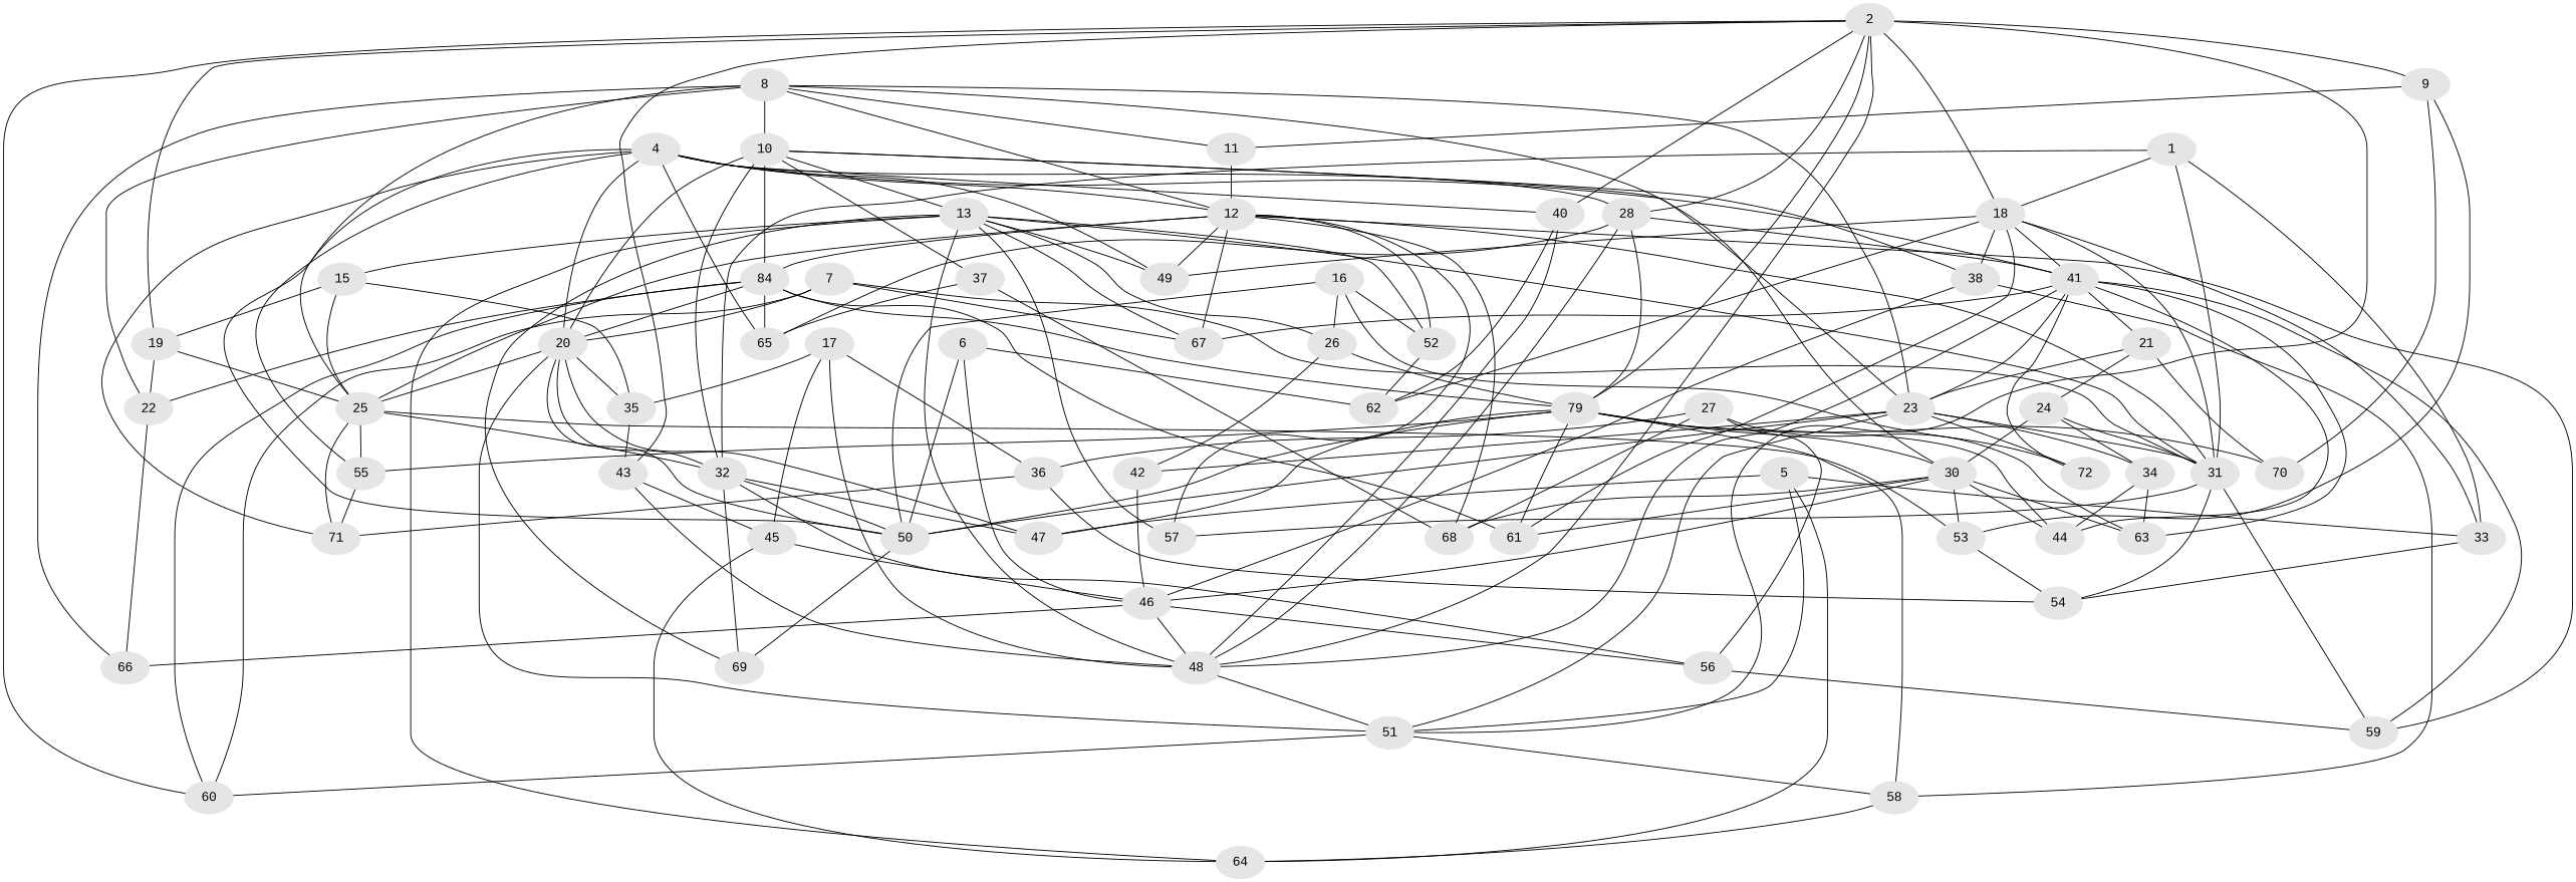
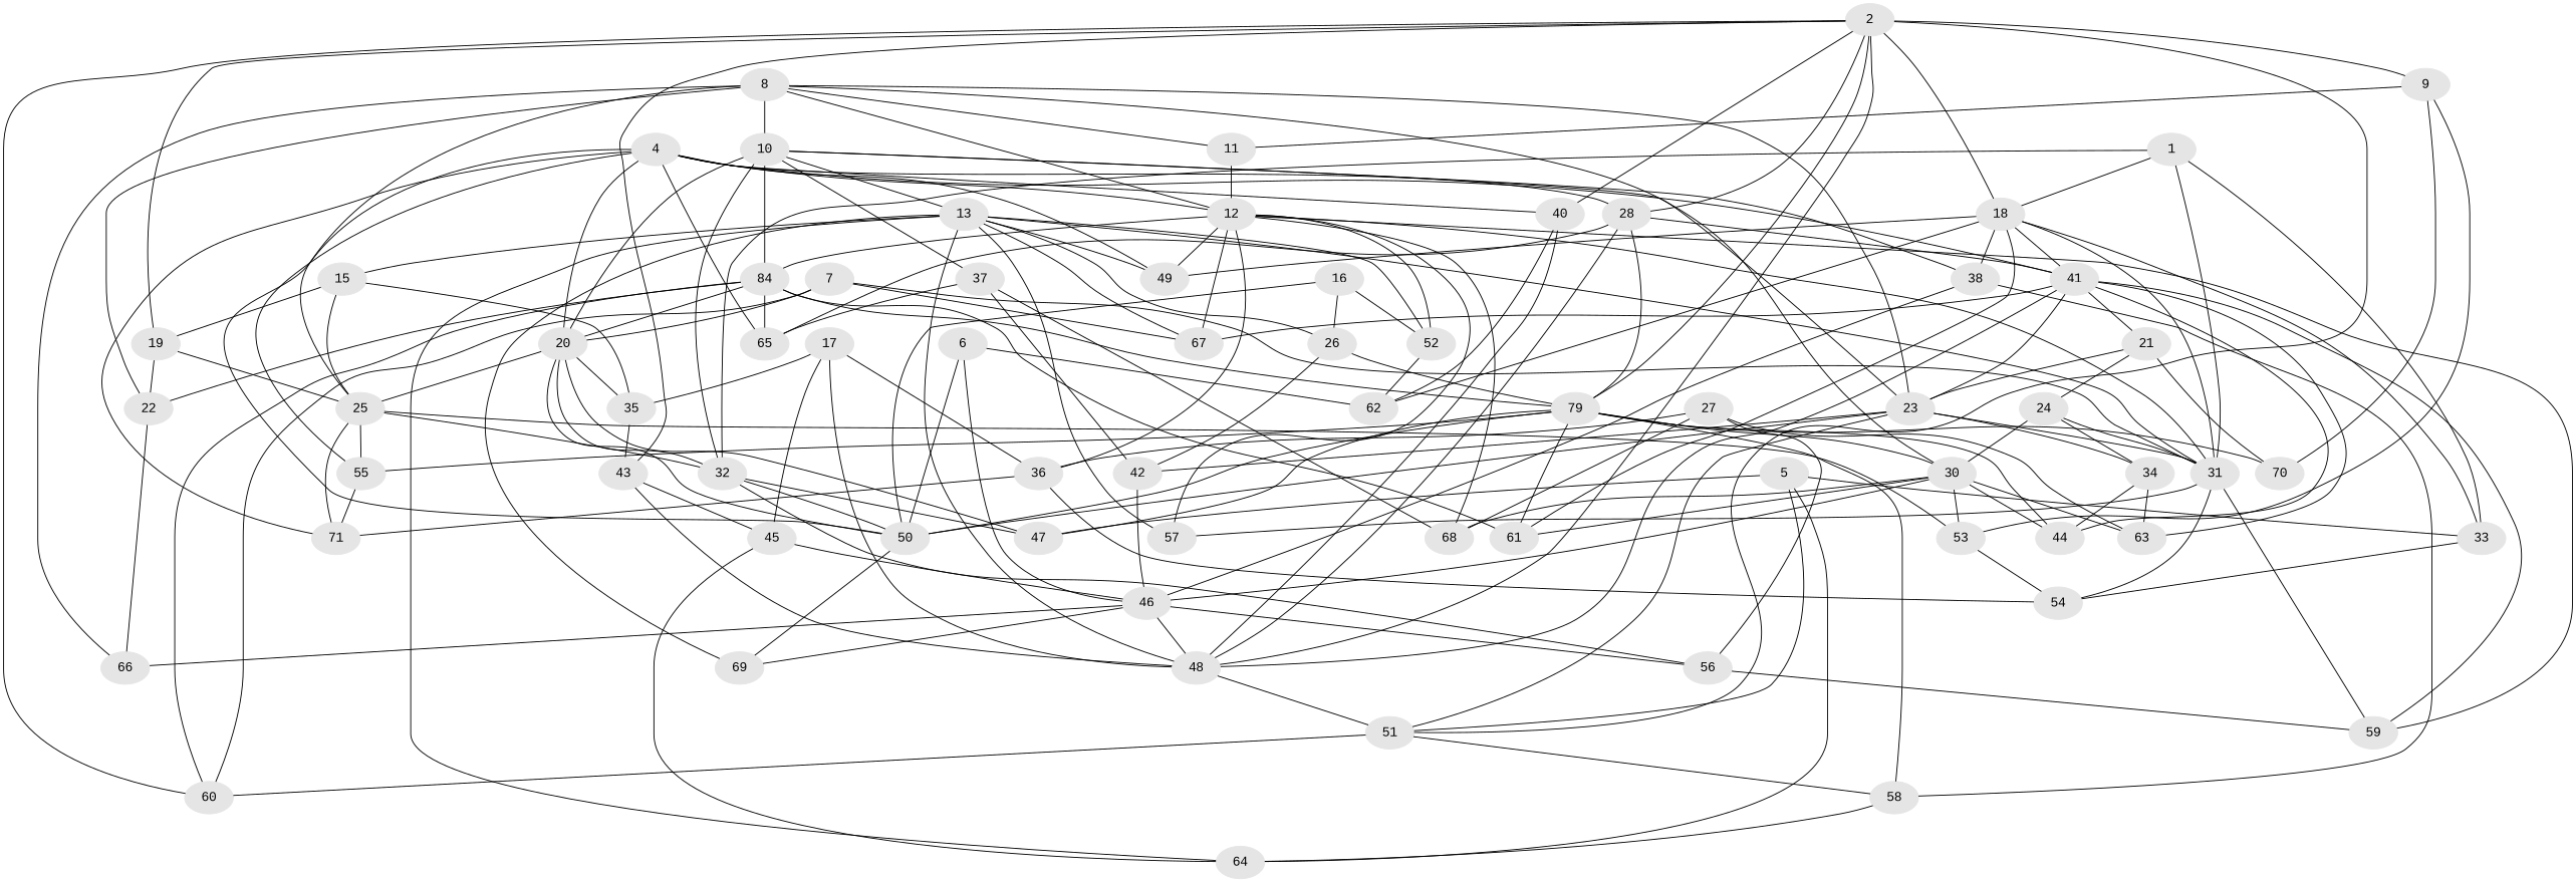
  graph {
    fontname="Liberation Mono"
    node [color=gray90 fontname="Liberation Mono" style=filled]
    edge [fontname="Liberation Mono" weight=1.0]
    1
    18
    31
    32
    33
    41
    49
    62
    38
    61
    57
    59
    54
    50
    47
    56
    2
    9
    19
    28
    n21 [label=79]
    40
    43
    48
    51
    60
    11
    53
    70
    22
    25
    65
    55
    30
    44
    58
    45
    n38 [label=84]
    20
    4
    12
    71
    67
    52
    68
    35
    21
-   72
    63
    69
    5
    64
    6
    46
    66
    7
    8
    10
    23
    13
    37
    34
    42
    15
    26
    24
    16
    17
    36
    27
    1 -- 18
    1 -- 31
    1 -- 32
    1 -- 33
    18 -- 31
    18 -- 33
    18 -- 41
    18 -- 49
    18 -- 62
    18 -- 38
    18 -- 61
    31 -- 57
    31 -- 59
    31 -- 54
    32 -- 50
    32 -- 47
    32 -- 56
    33 -- 54
    41 -- 59
    41 -- 48
    41 -- 44
    41 -- 67
    41 -- 21
-   41 -- 72
    41 -- 63
    38 -- 58
    38 -- 46
    50 -- 69
    56 -- 59
    2 -- 18 [weight=2.0]
    2 -- 9
    2 -- 19
    2 -- 28
    2 -- n21
    2 -- 40
    2 -- 43
    2 -- 48
    2 -- 51
    2 -- 60
    9 -- 11
    9 -- 53
    9 -- 70
    19 -- 22
    19 -- 25
    28 -- 41
    28 -- n21
    28 -- 48
    28 -- 65
    n21 -- 61
    n21 -- 50
    n21 -- 47
    n21 -- 70
    n21 -- 55
    n21 -- 30
    n21 -- 44
    n21 -- 58
    40 -- 62
    40 -- 48
    43 -- 48
    43 -- 45
    48 -- 51
    51 -- 60
    51 -- 58
    11 -- 12
    53 -- 54
    22 -- 66
    25 -- 32 [weight=2.0]
    25 -- 53
    25 -- 55
    25 -- 71
    55 -- 71
    30 -- 61
    30 -- 53
    30 -- 44
    30 -- 68
    30 -- 63
    30 -- 46 [weight=3.0]
    58 -- 64
    45 -- 64
    45 -- 46
    n38 -- 61
    n38 -- n21
    n38 -- 60
    n38 -- 22
    n38 -- 65
    n38 -- 20
    20 -- 32
    20 -- 50
    20 -- 47
-   20 -- 51 [weight=2.0]
    20 -- 25 [weight=2.0]
    20 -- 35
    4 -- 41
    4 -- 49
    4 -- 50
    4 -- 28
    4 -- 40
    4 -- 65
    4 -- 55
    4 -- 20
    4 -- 12
    4 -- 71
    12 -- 31
    12 -- 49
    12 -- 57
    12 -- 59
-   12 -- 25
+   12 -- 36
    12 -- n38
    12 -- 67
    12 -- 52
    12 -- 68
    52 -- 62
    35 -- 43
    21 -- 70
    21 -- 23
    21 -- 24
    5 -- 33
    5 -- 47
    5 -- 51
    5 -- 64
    6 -- 62
    6 -- 50
    6 -- 46
    46 -- 56
    46 -- 48
-   32 -- 69 [weight=2.0]
+   46 -- 69 [weight=2.0]
    46 -- 66
    7 -- 31
    7 -- 60
    7 -- 20
    7 -- 67
    8 -- 11
    8 -- 22
    8 -- 25 [weight=2.0]
    8 -- 30
    8 -- 12
    8 -- 66
    8 -- 10
    8 -- 23
    10 -- 32
    10 -- 38
    10 -- n38 [weight=3.0]
    10 -- 20
    10 -- 23
    10 -- 13
    10 -- 37
    23 -- 31
    23 -- 41
    23 -- 50
    23 -- 51
-   23 -- 72
    23 -- 34
    23 -- 42
    13 -- 31
    13 -- 49
    13 -- 57
    13 -- 48 [weight=2.0]
    13 -- 67
    13 -- 52
    13 -- 69
    13 -- 64
    13 -- 15
    13 -- 26
    37 -- 65
    37 -- 68
+   37 -- 42
    34 -- 44
    34 -- 63
    42 -- 46
    15 -- 19
    15 -- 25
    15 -- 35
    26 -- n21
    26 -- 42
    24 -- 31
    24 -- 30
    24 -- 34
    16 -- 50
    16 -- 52
-   16 -- 72
    16 -- 26
    17 -- 48
    17 -- 45
    17 -- 35
    17 -- 36
    36 -- 54
    36 -- 71
    27 -- 56
    27 -- 68
    27 -- 63
    27 -- 36
  }
